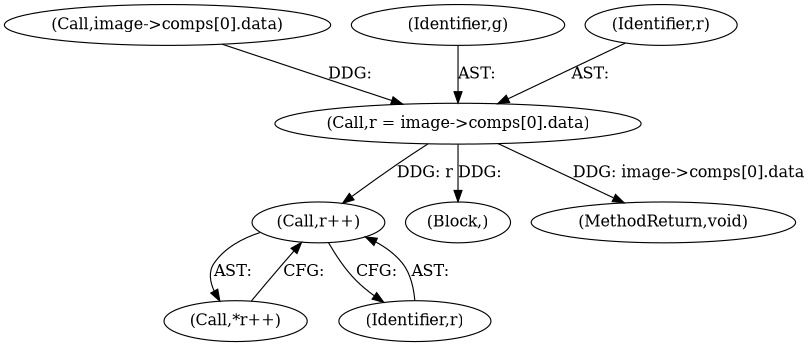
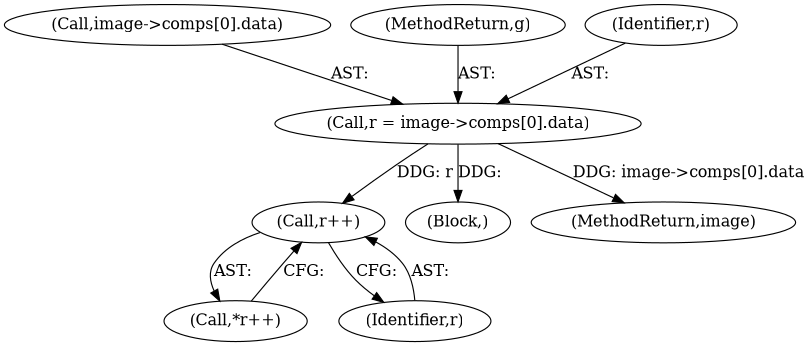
  digraph {
    n1 [label="(Call,r = image->comps[0].data)"]
    n2 [label="(Call,r++)"]
    n3 [label="(Block,)"]
-   n4 [label="(MethodReturn,void)"]
+   n4 [label="(MethodReturn,image)"]
    n5 [label="(Call,*r++)"]
    n6 [label="(Identifier,r)"]
    n7 [label="(Call,image->comps[0].data)"]
-   n8 [label="(Identifier,g)"]
+   n8 [label="(MethodReturn,g)"]
    n9 [label="(Identifier,r)"]
    n1 -> n2 [label="DDG: r"]
    n1 -> n3 [label="DDG: "]
    n1 -> n4 [label="DDG: image->comps[0].data"]
    n2 -> n5 [label="AST: "]
    n2 -> n6 [label="CFG: "]
    n5 -> n2 [label="CFG: "]
    n6 -> n2 [label="AST: "]
-   n7 -> n1 [label="DDG: "]
+   n7 -> n1 [label="AST: "]
    n8 -> n1 [label="AST: "]
    n9 -> n1 [label="AST: "]
  }
